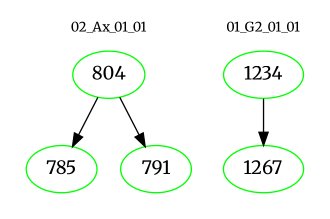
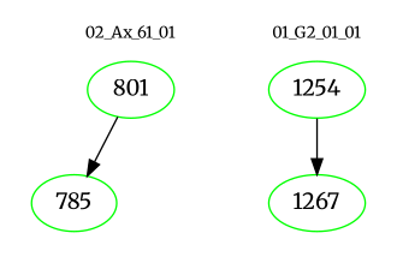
  digraph {
    fontname=Merriweather
    node [color=green fontname=Merriweather]
    edge [color=black fontname=Merriweather]
-   n1 [label=804]
+   n1 [label=801]
    n2 [label=785]
-   n3 [label=791]
-   n4 [label=1234]
+   n4 [label=1254]
    n5 [label=1267]
    subgraph cluster_1 {
      color=white
      fontsize=10
-     label="02_Ax_01_01"
+     label="02_Ax_61_01"
      n1
      n2
-     n3
    }
    subgraph cluster_2 {
      color=white
      fontsize=10
      label="01_G2_01_01"
      n4
      n5
    }
    n1 -> n2
-   n1 -> n3
    n4 -> n5
  }
